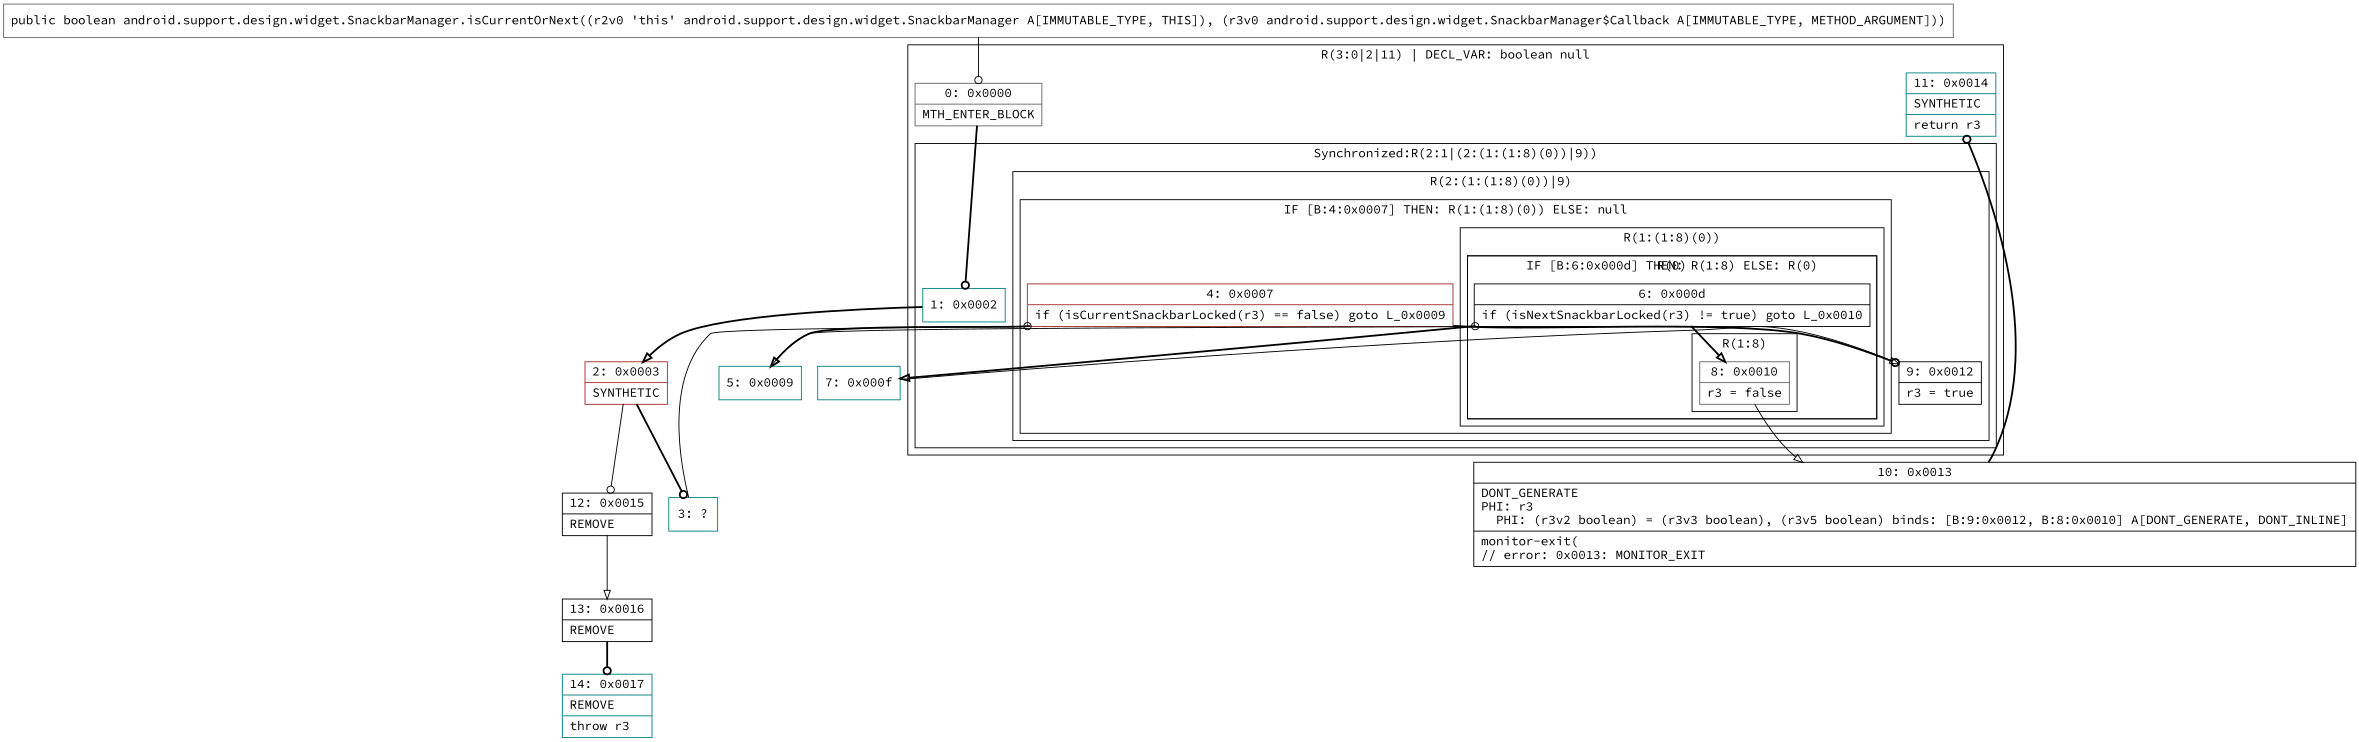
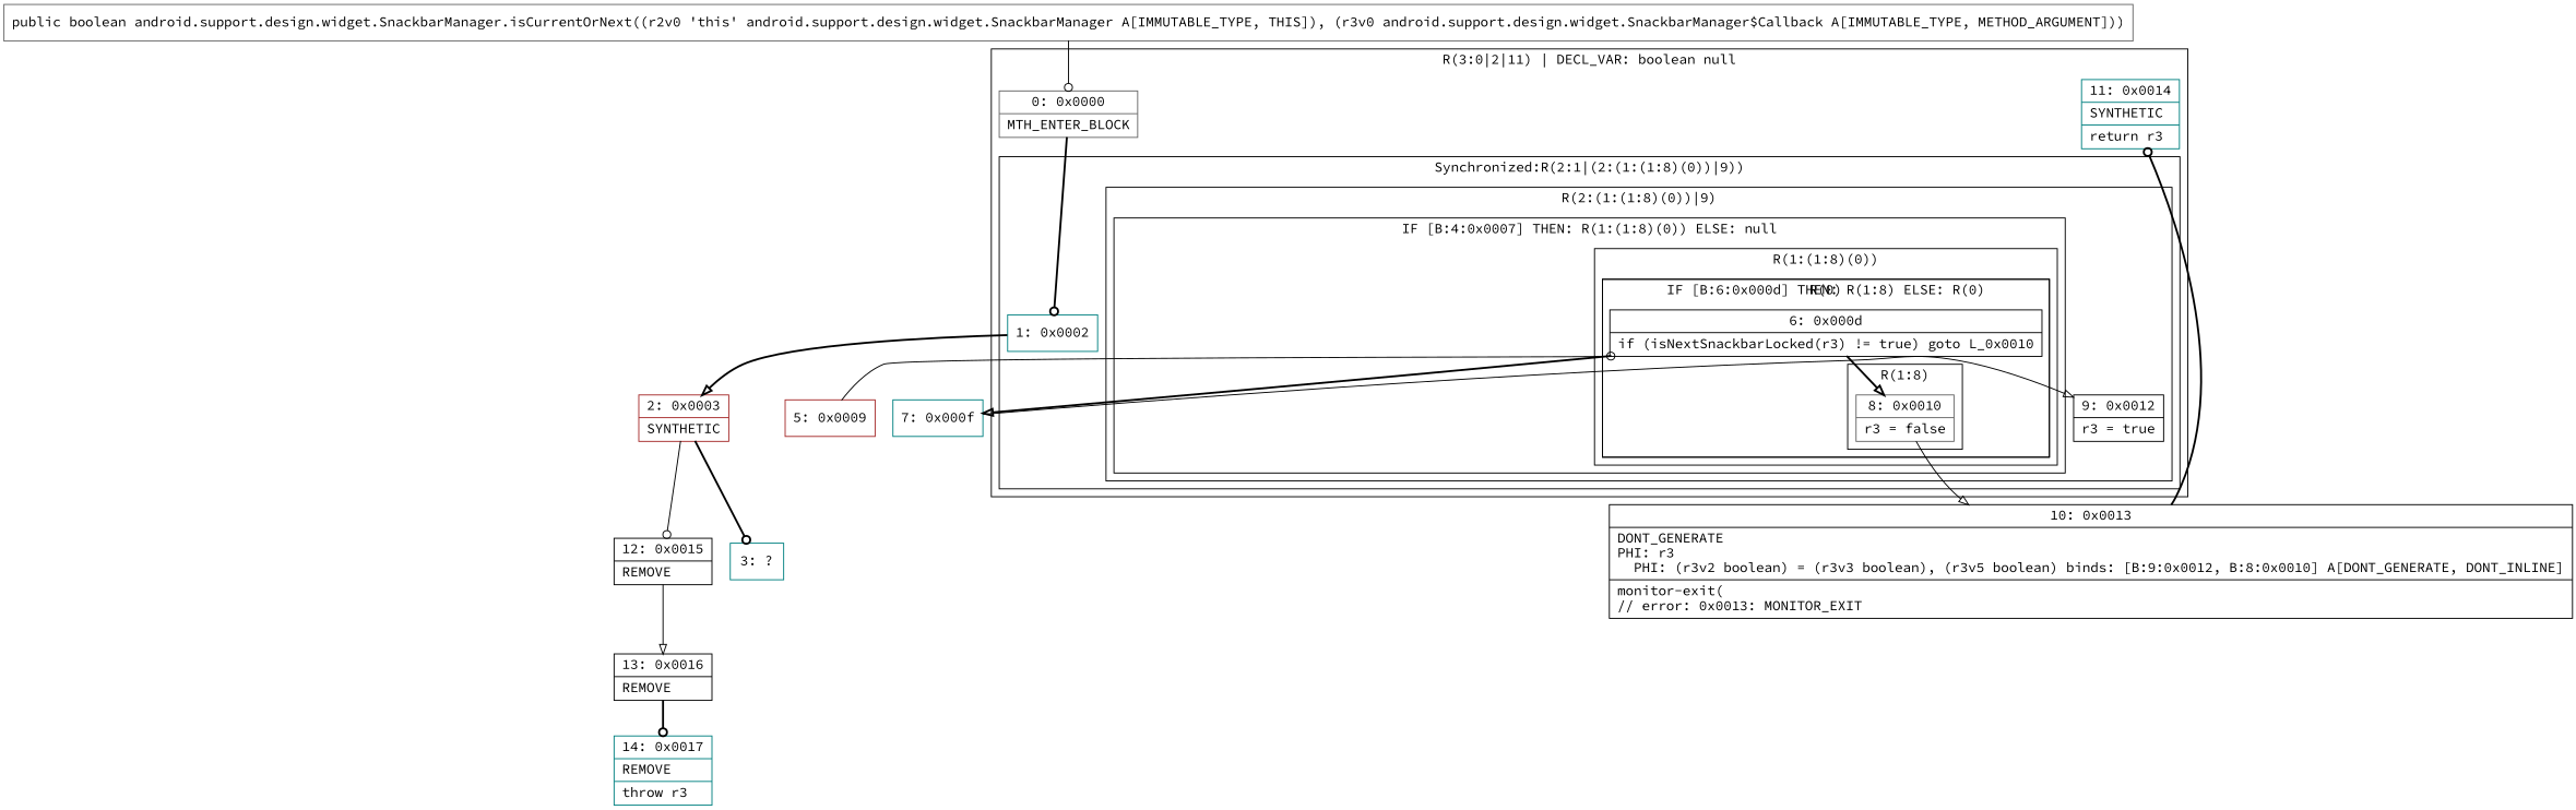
  digraph {
    fontname="Source Code Pro"
    node [color=teal fontname="Source Code Pro" shape=record]
    edge [arrowhead=odot fontname="Source Code Pro" style=bold]
    n1 [color=gray40 label="{8\:\ 0x0010|r3 = false\l}"]
    n2 [color=black label="{6\:\ 0x000d|if (isNextSnackbarLocked(r3) != true) goto L_0x0010\l}"]
-   n3 [color=brown label="{4\:\ 0x0007|if (isCurrentSnackbarLocked(r3) == false) goto L_0x0009\l}"]
    n4 [color=black label="{9\:\ 0x0012|r3 = true\l}"]
    n5 [label="{1\:\ 0x0002}"]
    n6 [color=gray40 label="{0\:\ 0x0000|MTH_ENTER_BLOCK\l}"]
    n7 [label="{11\:\ 0x0014|SYNTHETIC\l|return r3\l}"]
    n8 [color=black label="{10\:\ 0x0013|DONT_GENERATE\lPHI: r3 \l  PHI: (r3v2 boolean) = (r3v3 boolean), (r3v5 boolean) binds: [B:9:0x0012, B:8:0x0010] A[DONT_GENERATE, DONT_INLINE]\l|monitor\-exit(\l\/\/ error: 0x0013: MONITOR_EXIT  \l}"]
    n9 [label="{7\:\ 0x000f}"]
-   n10 [label="{5\:\ 0x0009}"]
+   n10 [color=brown label="{5\:\ 0x0009}"]
    n11 [color=brown label="{2\:\ 0x0003|SYNTHETIC\l}"]
    n12 [label="{3\:\ ?}"]
    n13 [color=black label="{12\:\ 0x0015|REMOVE\l}"]
    n14 [color=black label="{13\:\ 0x0016|REMOVE\l}"]
    n15 [label="{14\:\ 0x0017|REMOVE\l|throw r3\l}"]
    n16 [color=gray40 label="{public boolean android.support.design.widget.SnackbarManager.isCurrentOrNext((r2v0 'this' android.support.design.widget.SnackbarManager A[IMMUTABLE_TYPE, THIS]), (r3v0 android.support.design.widget.SnackbarManager$Callback A[IMMUTABLE_TYPE, METHOD_ARGUMENT])) }"]
    subgraph cluster_1 {
      label="R(3:0|2|11) | DECL_VAR: boolean null\l"
      n6
      n7
      subgraph cluster_2 {
        label="Synchronized:R(2:1|(2:(1:(1:8)(0))|9))"
        n5
        subgraph cluster_3 {
          label="R(2:(1:(1:8)(0))|9)"
          n4
          subgraph cluster_4 {
            label="IF [B:4:0x0007] THEN: R(1:(1:8)(0)) ELSE: null"
-           n3
            subgraph cluster_5 {
              label="R(1:(1:8)(0))"
              subgraph cluster_6 {
                label="IF [B:6:0x000d] THEN: R(1:8) ELSE: R(0)"
                n2
                subgraph cluster_7 {
                  label="R(1:8)"
                  n1
                }
                subgraph cluster_8 {
                  label="R(0)"
                }
              }
            }
          }
        }
      }
    }
    n1 -> n8 [arrowhead=onormal style=solid]
    n2 -> n1 [arrowhead=onormal]
    n2 -> n9 [arrowhead=onormal]
-   n3 -> n4
-   n3 -> n10 [arrowhead=onormal]
    n5 -> n11 [arrowhead=onormal]
    n6 -> n5
    n8 -> n7
    n9 -> n4 [arrowhead=onormal style=solid]
    n10 -> n2 [style=solid]
    n11 -> n12
    n11 -> n13 [style=solid]
-   n12 -> n3 [style=solid]
    n13 -> n14 [arrowhead=onormal style=solid]
    n14 -> n15
    n16 -> n6 [style=solid]
  }
